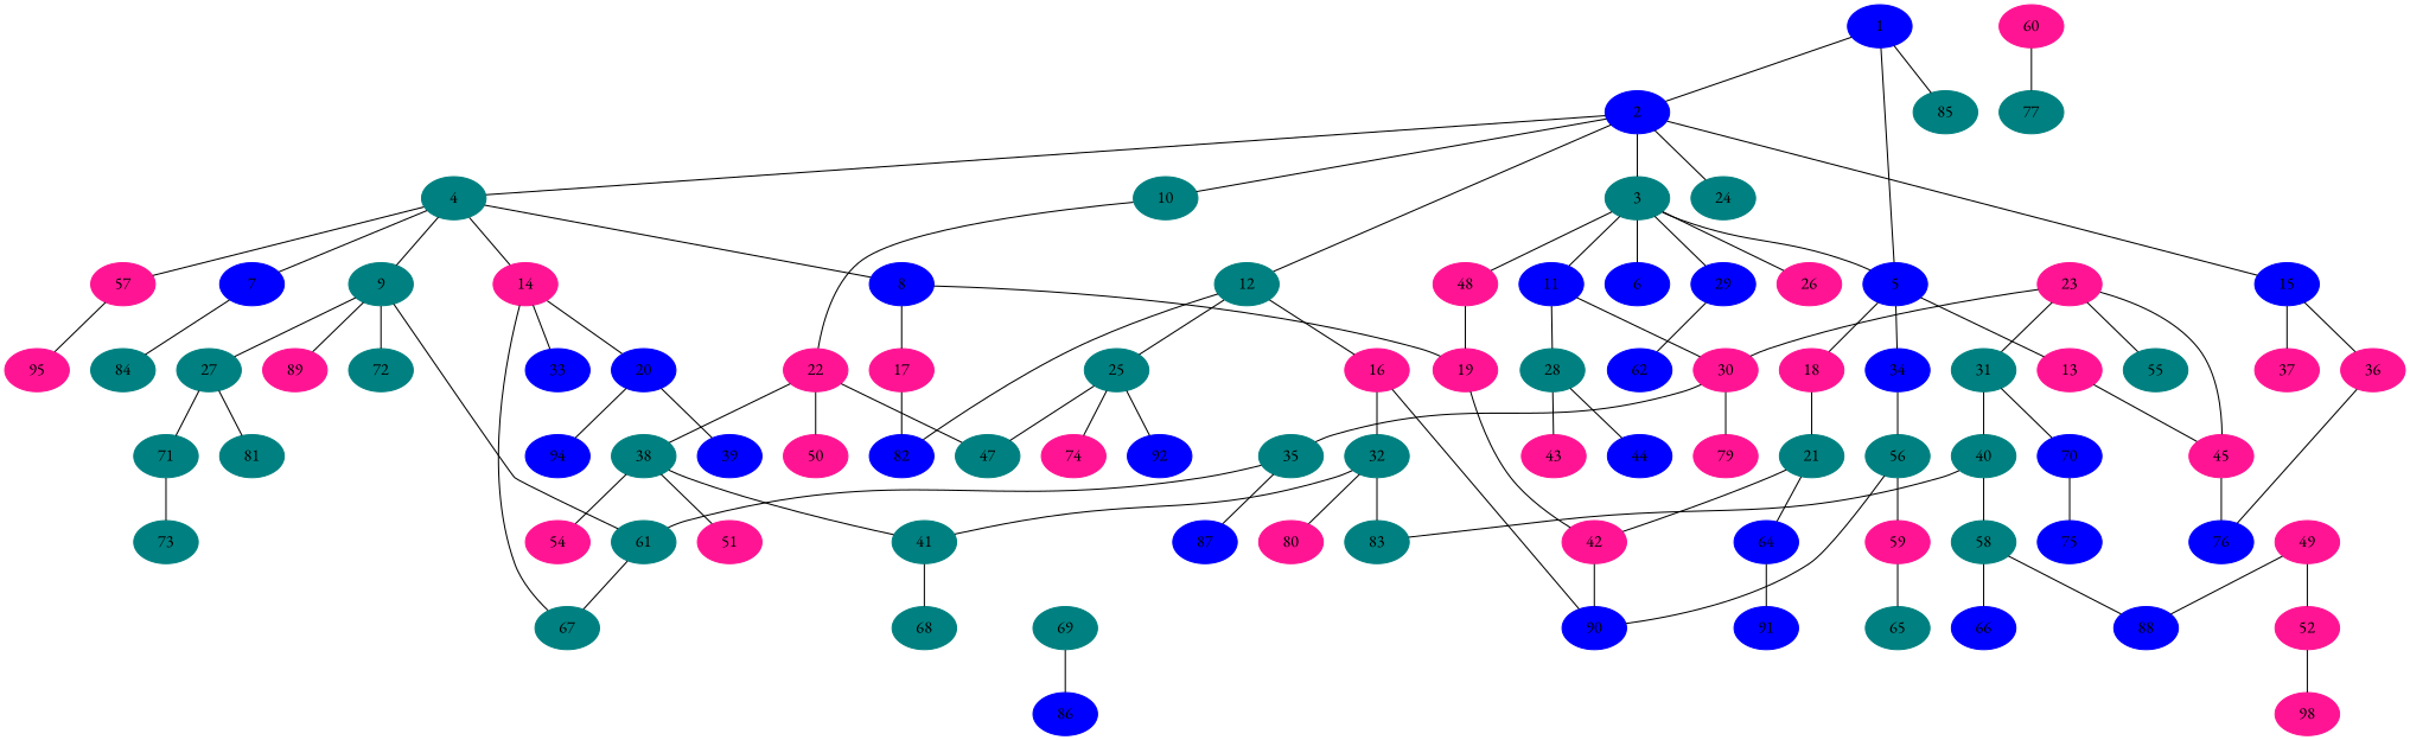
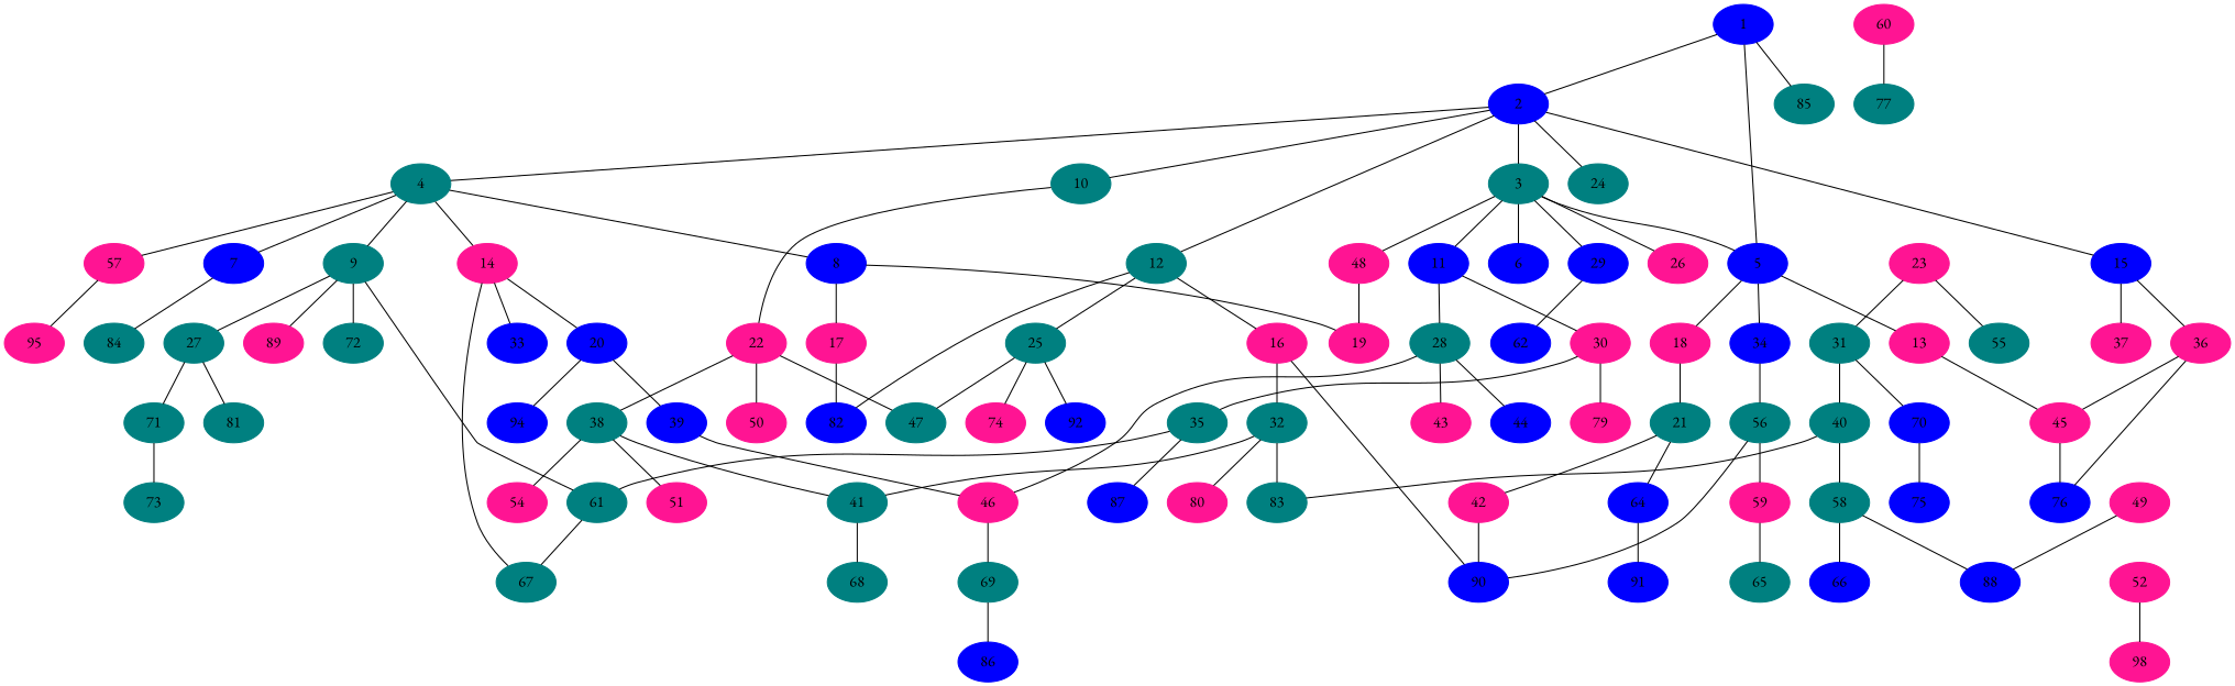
  graph {
    fontname="EB Garamond"
    node [color=teal fontname="EB Garamond" style=filled]
    edge [fontname="EB Garamond"]
    1 [color=blue]
    2 [color=blue]
    5 [color=blue]
    85
    3
    4
    10
    12
    15 [color=blue]
    24
    13 [color=deeppink]
    18 [color=deeppink]
    34 [color=blue]
    6 [color=blue]
    11 [color=blue]
    26 [color=deeppink]
    29 [color=blue]
    48 [color=deeppink]
    7 [color=blue]
    8 [color=blue]
    9
    14 [color=deeppink]
    57 [color=deeppink]
    22 [color=deeppink]
    16 [color=deeppink]
    25
    82 [color=blue]
    36 [color=deeppink]
    37 [color=deeppink]
    28
    30 [color=deeppink]
    62 [color=blue]
    19 [color=deeppink]
    84
    17 [color=deeppink]
    27
    61
    72
    89 [color=deeppink]
    20 [color=blue]
    33 [color=blue]
    67
    95 [color=deeppink]
    45 [color=deeppink]
    21
    56
    42 [color=deeppink]
    71
    81
    38
    47
    50 [color=deeppink]
    43 [color=deeppink]
    44 [color=blue]
+   46 [color=deeppink]
    35
    79 [color=deeppink]
    32
    90 [color=blue]
    74 [color=deeppink]
    92 [color=blue]
    23 [color=deeppink]
    31
    55
    39 [color=blue]
    94 [color=blue]
    76 [color=blue]
    41
    80 [color=deeppink]
    83
    64 [color=blue]
    91 [color=blue]
    51 [color=deeppink]
    54 [color=deeppink]
    40
    70 [color=blue]
    73
    69
    87 [color=blue]
    58
    75 [color=blue]
    68
    59 [color=deeppink]
    88 [color=blue]
    66 [color=blue]
    49 [color=deeppink]
    52 [color=deeppink]
    86 [color=blue]
    77
    60 [color=deeppink]
    n91 [color=deeppink label=98]
    65
    1 -- 2
    1 -- 5
    1 -- 85
    2 -- 3
    2 -- 4
    2 -- 10
    2 -- 12
    2 -- 15
    2 -- 24
    5 -- 13
    5 -- 18
    5 -- 34
    3 -- 5
    3 -- 6
    3 -- 11
    3 -- 26
    3 -- 29
    3 -- 48
    4 -- 7
    4 -- 8
    4 -- 9
    4 -- 14
    4 -- 57
    10 -- 22
    12 -- 16
    12 -- 25
    12 -- 82
    15 -- 36
    15 -- 37
    13 -- 45
    18 -- 21
    34 -- 56
    11 -- 28
    11 -- 30
    29 -- 62
    48 -- 19
    7 -- 84
    8 -- 19
    8 -- 17
    9 -- 27
    9 -- 61
    9 -- 72
    9 -- 89
    14 -- 20
    14 -- 33
    14 -- 67
    57 -- 95
    22 -- 38
    22 -- 47
    22 -- 50
    16 -- 32
    16 -- 90
    25 -- 47
    25 -- 74
    25 -- 92
    36 -- 76
    28 -- 43
    28 -- 44
+   28 -- 46
    30 -- 35
    30 -- 79
-   19 -- 42
    17 -- 82
    27 -- 71
    27 -- 81
    61 -- 67
    20 -- 39
    20 -- 94
    45 -- 76
    21 -- 42
    21 -- 64
    56 -- 90
    56 -- 59
    42 -- 90
    71 -- 73
    38 -- 41
    38 -- 51
    38 -- 54
+   46 -- 69
    35 -- 61
    35 -- 87
    32 -- 41
    32 -- 80
    32 -- 83
-   23 -- 30
-   23 -- 45
+   36 -- 45
    23 -- 31
    23 -- 55
    31 -- 40
    31 -- 70
+   39 -- 46
    41 -- 68
    64 -- 91
    40 -- 83
    40 -- 58
    70 -- 75
    69 -- 86
    58 -- 88
    58 -- 66
    59 -- 65
    49 -- 88
-   49 -- 52
    52 -- n91
    60 -- 77
  }
